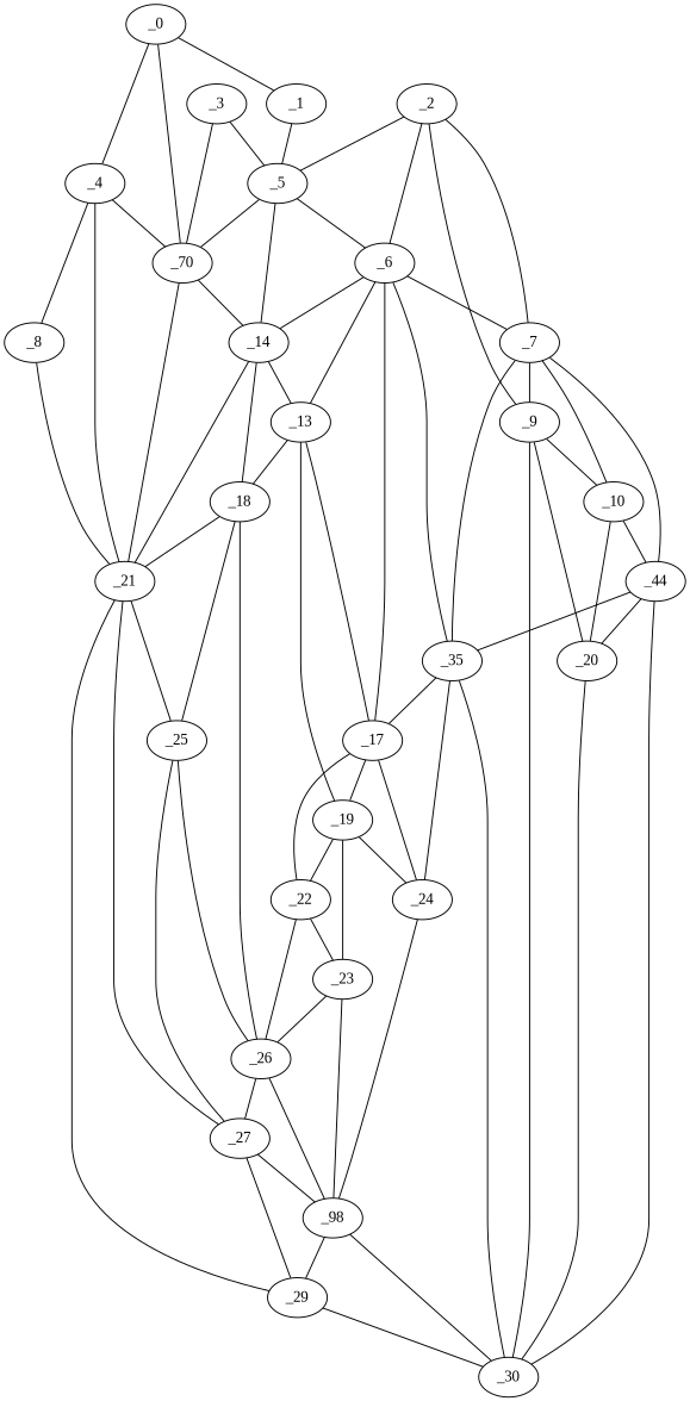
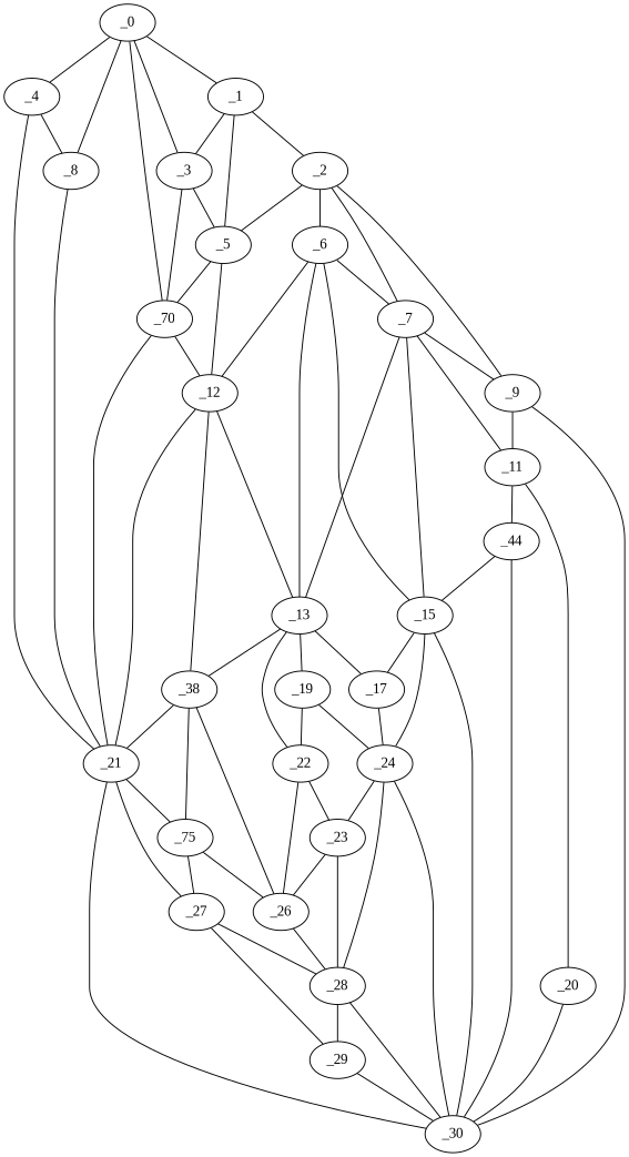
  graph {
    fontname="Liberation Serif"
    node [fontname="Liberation Serif" x=40 y=57]
    edge [fontname="Liberation Serif" valence=2]
    _0 [y=41]
    _1
    _3 [x=43]
    _4 [x=45 y=33]
    _8 [x=49 y=7]
    n6 [label=_70 x=51 y=55]
    _2 [x=41 y=102]
    _5 [x=45 y=77]
    _21 [x=82 y=32]
-   _12 [x=65 y=65 label=_14]
+   _12 [x=65 y=65]
    _6 [x=47 y=83]
    _7 [x=48 y=110]
    _9 [x=50 y=123]
    _29 [x=90 y=39]
-   _25 [x=86 y=56]
+   _25 [x=86 y=56 label=_75]
    _27 [x=89 y=46]
    _13 [x=73 y=73]
-   _18 [x=80 y=62]
-   _15 [x=77 y=97 label=_35]
+   _18 [x=80 y=62 label=_38]
+   _15 [x=77 y=97]
    _17 [x=78 y=94]
-   _11 [x=62 y=119 label=_10]
+   _11 [x=62 y=119]
    n22 [label=_44 x=76 y=105]
    _20 [x=81 y=113]
    _30 [x=91 y=110]
    _19 [x=80 y=78]
    _22 [x=82 y=70]
    _24 [x=85 y=92]
    _26 [x=86 y=67]
-   _28 [x=89 y=92 label=_98]
+   _28 [x=89 y=92]
    _23 [x=84 y=73]
    _0 -- _1 [valence=1]
+   _0 -- _3
    _0 -- _4 [valence=1]
+   _0 -- _8 [valence=1]
    _0 -- n6 [valence=1]
+   _1 -- _3 [valence=1]
+   _1 -- _2 [valence=1]
    _1 -- _5
    _3 -- n6 [valence=1]
    _3 -- _5
    _4 -- _8 [valence=1]
-   _4 -- n6
    _4 -- _21
    _8 -- _21
    n6 -- _21 [valence=1]
    n6 -- _12
    _2 -- _5
    _2 -- _6
    _2 -- _7
    _2 -- _9 [valence=1]
    _5 -- n6 [valence=1]
    _5 -- _12
-   _5 -- _6 [valence=1]
-   _21 -- _29
+   _21 -- _30
    _21 -- _25
    _21 -- _27 [valence=1]
    _12 -- _21
    _12 -- _13
    _12 -- _18
    _6 -- _12
    _6 -- _7
    _6 -- _13 [valence=1]
    _6 -- _15
-   _6 -- _17 [valence=1]
    _7 -- _9 [valence=1]
    _7 -- _15
    _7 -- _11
-   _7 -- n22 [valence=1]
+   _7 -- _13 [valence=1]
    _9 -- _11
-   _9 -- _20 [valence=1]
    _9 -- _30 [valence=1]
    _29 -- _30 [valence=1]
    _25 -- _27 [valence=1]
    _25 -- _26
    _27 -- _29
    _27 -- _28
    _13 -- _18 [valence=1]
    _13 -- _17
    _13 -- _19
-   _17 -- _22
+   _13 -- _22
    _18 -- _21
    _18 -- _25 [valence=1]
    _18 -- _26
    _15 -- _17
    _15 -- _30 [valence=1]
    _15 -- _24 [valence=1]
-   _17 -- _19
    _17 -- _24
    _11 -- n22
    _11 -- _20
    n22 -- _15
-   n22 -- _20
    n22 -- _30
    _20 -- _30 [valence=1]
    _19 -- _22
    _19 -- _24 [valence=1]
-   _19 -- _23 [valence=1]
+   _24 -- _23 [valence=1]
    _22 -- _26 [valence=1]
    _22 -- _23
+   _24 -- _30 [valence=1]
    _24 -- _28
-   _26 -- _27 [valence=1]
    _26 -- _28
    _28 -- _29 [valence=1]
    _28 -- _30 [valence=1]
    _23 -- _26
    _23 -- _28 [valence=1]
  }
